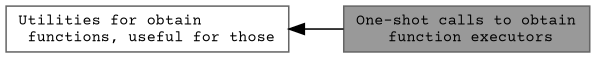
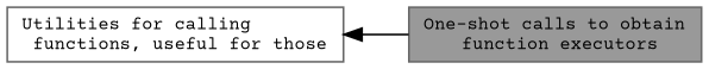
  digraph {
    rankdir=LR
    fontname="Courier Prime"
    node [fontname="Courier Prime" fontsize=10 shape=box style=filled]
    n1 [color=gray40 fillcolor=grey60 fontcolor=black height=0.2 label="One-shot calls to obtain\l function executors" width=0.4]
-   n2 [color=grey40 fillcolor=white height=0.2 label="Utilities for obtain\l functions, useful for those" width=0.4]
+   n2 [color=grey40 fillcolor=white height=0.2 label="Utilities for calling\l functions, useful for those" width=0.4]
    n2 -> n1 [dir=back fontname="Courier Prime" fontsize=10 labelfontname=Helvetica labelfontsize=10 shape=plaintext style=solid]
  }
